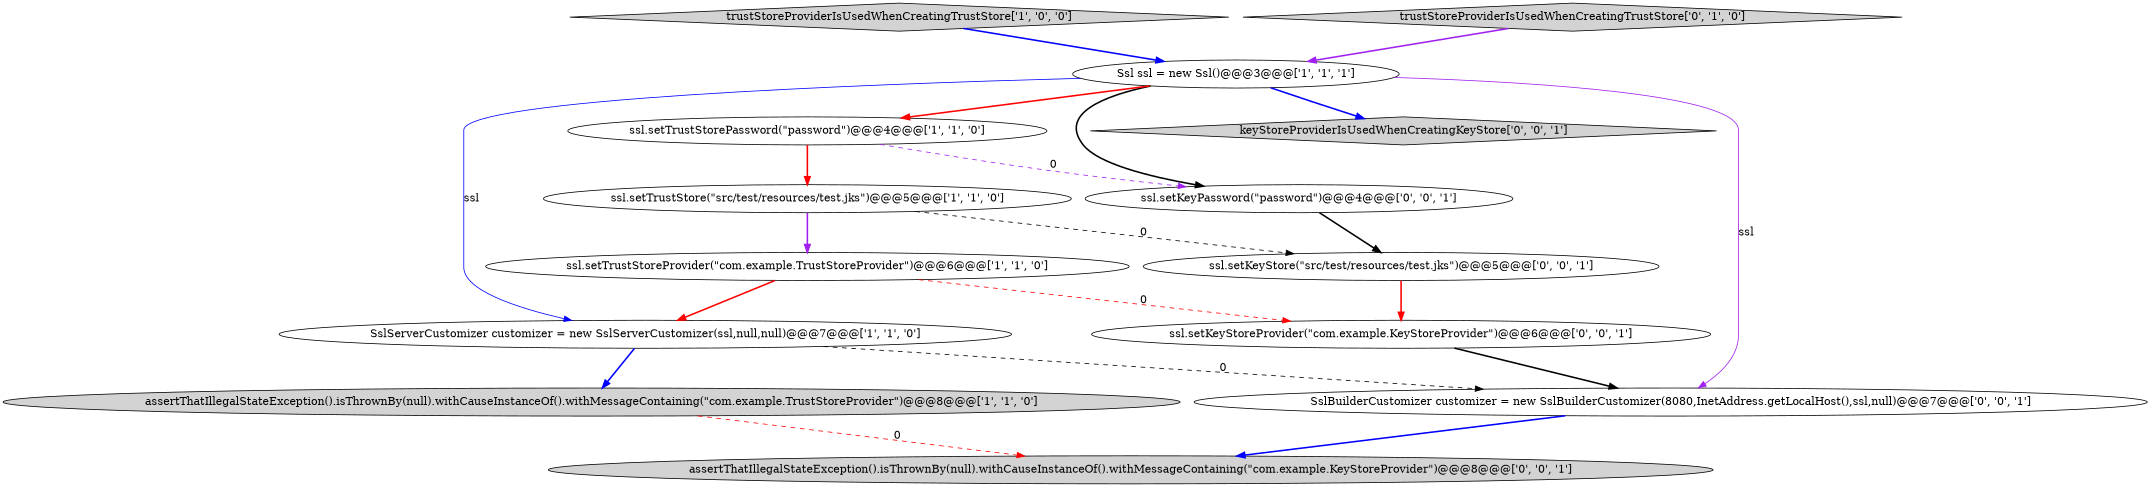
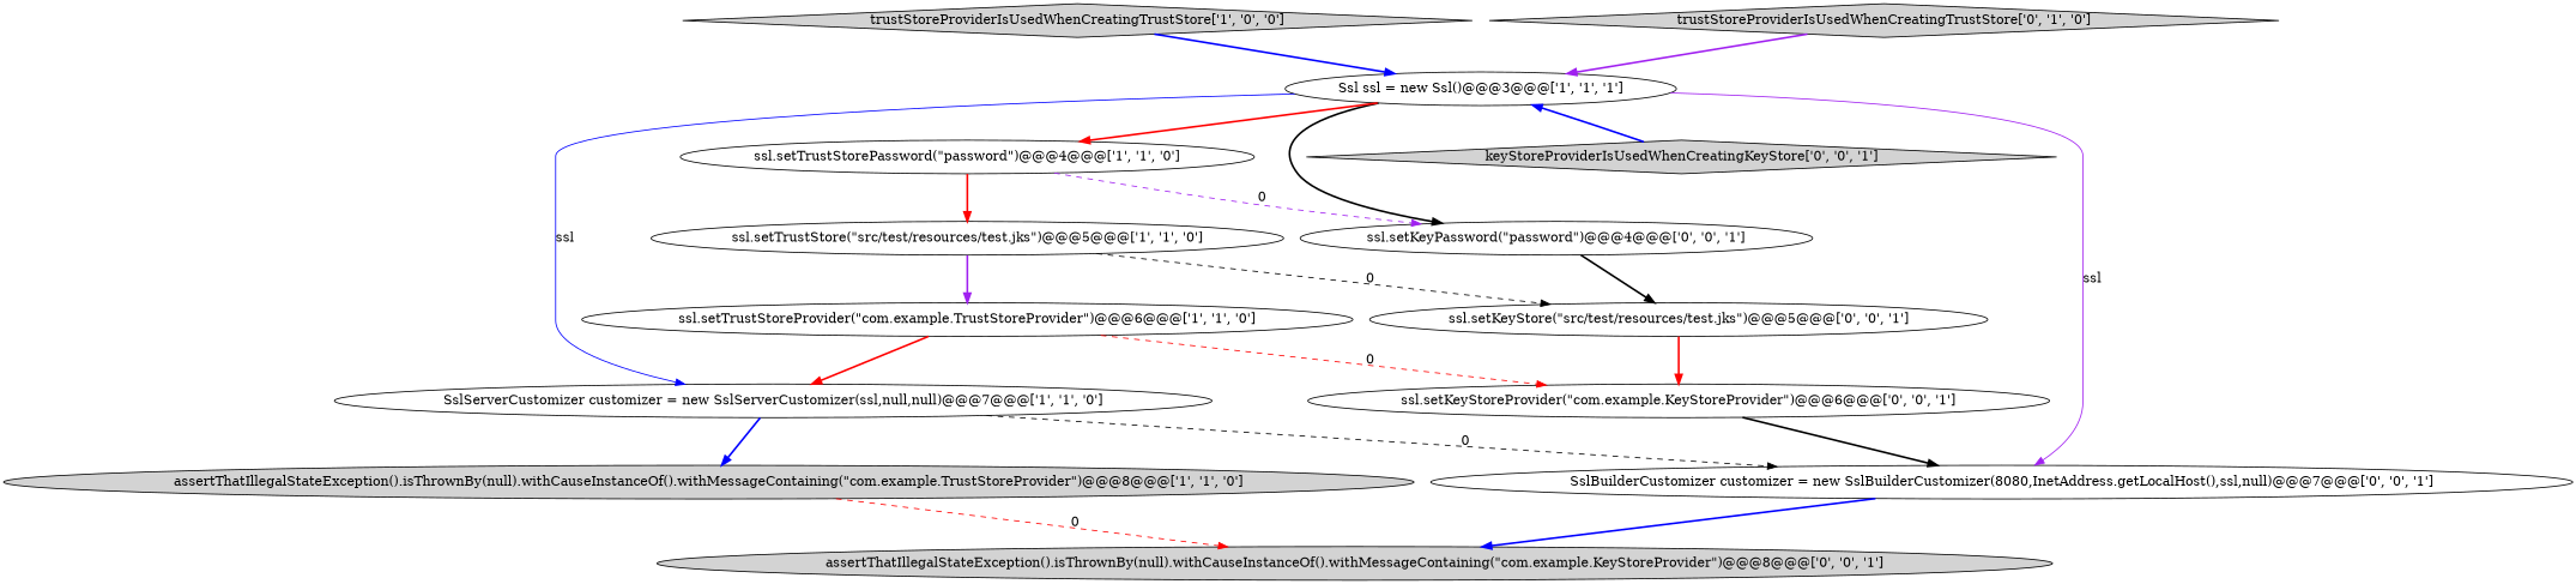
  digraph {
    fontname="DejaVu Serif"
    node [fillcolor=white shape=ellipse style=filled fontname="DejaVu Serif"]
    edge [style=bold color=red fontname="DejaVu Serif"]
    n1 [label="SslBuilderCustomizer customizer = new SslBuilderCustomizer(8080,InetAddress.getLocalHost(),ssl,null)@@@7@@@['0', '0', '1']"]
    n2 [fillcolor=lightgray label="assertThatIllegalStateException().isThrownBy(null).withCauseInstanceOf().withMessageContaining(\"com.example.KeyStoreProvider\")@@@8@@@['0', '0', '1']"]
    n3 [label="ssl.setKeyPassword(\"password\")@@@4@@@['0', '0', '1']"]
    n4 [label="ssl.setKeyStore(\"src/test/resources/test.jks\")@@@5@@@['0', '0', '1']"]
    n5 [label="SslServerCustomizer customizer = new SslServerCustomizer(ssl,null,null)@@@7@@@['1', '1', '0']"]
    n6 [fillcolor=lightgray label="assertThatIllegalStateException().isThrownBy(null).withCauseInstanceOf().withMessageContaining(\"com.example.TrustStoreProvider\")@@@8@@@['1', '1', '0']"]
    n7 [fillcolor=lightgray label="trustStoreProviderIsUsedWhenCreatingTrustStore['1', '0', '0']" shape=diamond]
    n8 [label="Ssl ssl = new Ssl()@@@3@@@['1', '1', '1']"]
    n9 [fillcolor=lightgray label="keyStoreProviderIsUsedWhenCreatingKeyStore['0', '0', '1']" shape=diamond]
    n10 [label="ssl.setKeyStoreProvider(\"com.example.KeyStoreProvider\")@@@6@@@['0', '0', '1']"]
    n11 [label="ssl.setTrustStorePassword(\"password\")@@@4@@@['1', '1', '0']"]
    n12 [label="ssl.setTrustStore(\"src/test/resources/test.jks\")@@@5@@@['1', '1', '0']"]
    n13 [label="ssl.setTrustStoreProvider(\"com.example.TrustStoreProvider\")@@@6@@@['1', '1', '0']"]
    n14 [fillcolor=lightgray label="trustStoreProviderIsUsedWhenCreatingTrustStore['0', '1', '0']" shape=diamond]
    n1 -> n2 [color=blue]
    n3 -> n4 [color=black]
    n4 -> n10
    n5 -> n1 [label=0 style=dashed color=black]
    n5 -> n6 [color=blue]
    n6 -> n2 [label=0 style=dashed]
    n7 -> n8 [color=blue]
    n8 -> n1 [label=ssl style=solid color=purple]
    n8 -> n3 [color=black]
    n8 -> n5 [label=ssl style=solid color=blue]
    n8 -> n11
-   n8 -> n9 [color=blue]
+   n9 -> n8 [color=blue]
    n10 -> n1 [color=black]
    n11 -> n3 [label=0 style=dashed color=purple]
    n11 -> n12
    n12 -> n4 [label=0 style=dashed color=black]
    n12 -> n13 [color=purple]
    n13 -> n5
    n13 -> n10 [label=0 style=dashed]
    n14 -> n8 [color=purple]
  }
